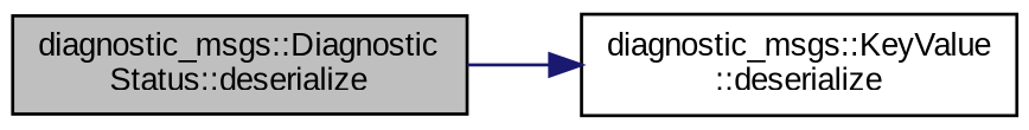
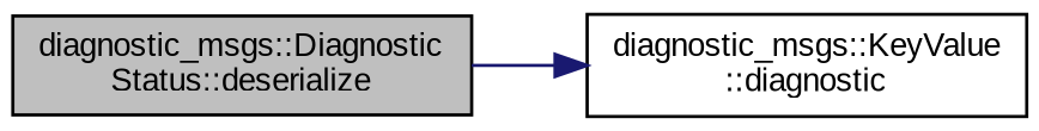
  digraph {
    rankdir=LR
    fontname="Liberation Sans"
    node [color=black fontname="Liberation Sans" fontsize=10 shape=record style=filled]
    n1 [fillcolor=grey75 fontcolor=black height=0.2 label="diagnostic_msgs::Diagnostic\lStatus::deserialize" width=0.4]
-   n2 [fillcolor=white height=0.2 label="diagnostic_msgs::KeyValue\l::deserialize" width=0.4]
+   n2 [fillcolor=white height=0.2 label="diagnostic_msgs::KeyValue\l::diagnostic" width=0.4]
    n1 -> n2 [color=midnightblue fontname="Liberation Sans" fontsize=10 labelfontname=Helvetica labelfontsize=10 style=solid]
  }
